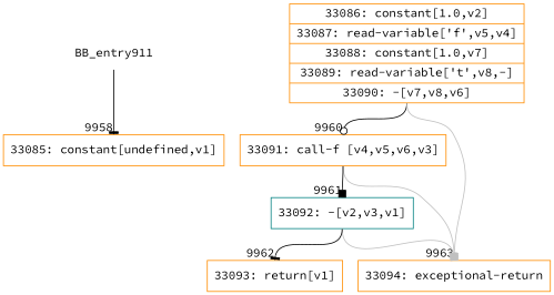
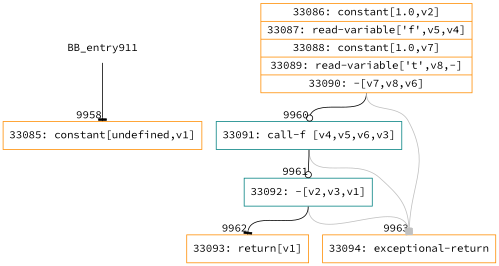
  digraph {
    fontname="Source Code Pro"
    rankdir=TD
    node [color=darkorange fontname="Source Code Pro" shape=record]
    edge [arrowhead=box fontname="Source Code Pro" headport=n tailport=s]
    n1 [label=BB_entry911 shape=none]
    n2 [label="{33085: constant[undefined,v1]}"]
    n3 [label="{33086: constant[1.0,v2]|33087: read-variable['f',v5,v4]|33088: constant[1.0,v7]|33089: read-variable['t',v8,-]|33090: -[v7,v8,v6]}"]
-   n4 [label="{33091: call-f [v4,v5,v6,v3]}"]
+   n4 [color=teal label="{33091: call-f [v4,v5,v6,v3]}"]
    n5 [label="{33094: exceptional-return}"]
    n6 [color=teal label="{33092: -[v2,v3,v1]}"]
    n7 [label="{33093: return[v1]}"]
    n1 -> n2 [arrowhead=tee headlabel="    9958"]
    n3 -> n4 [arrowhead=odot headlabel="      9960"]
    n3 -> n5 [color=gray headlabel="      9963"]
    n4 -> n5 [arrowhead=odot color=gray]
-   n4 -> n6 [headlabel="      9961"]
+   n4 -> n6 [arrowhead=odot headlabel="      9961"]
    n6 -> n5 [color=gray]
    n6 -> n7 [arrowhead=tee headlabel="      9962"]
  }
